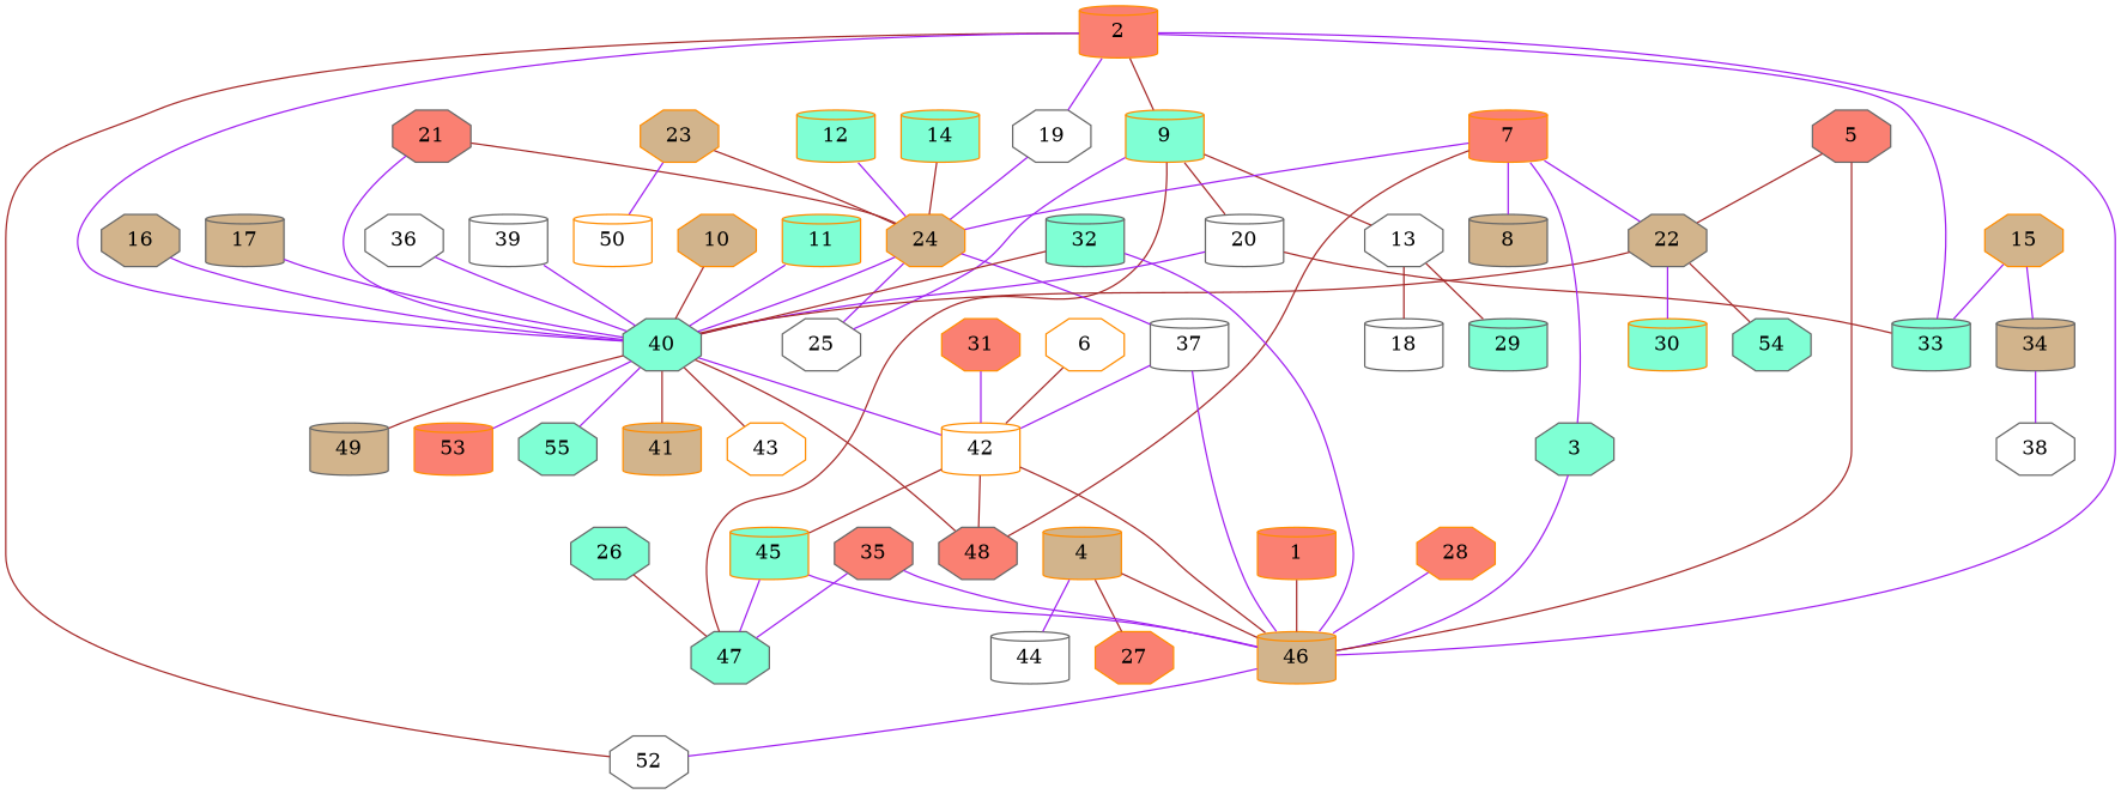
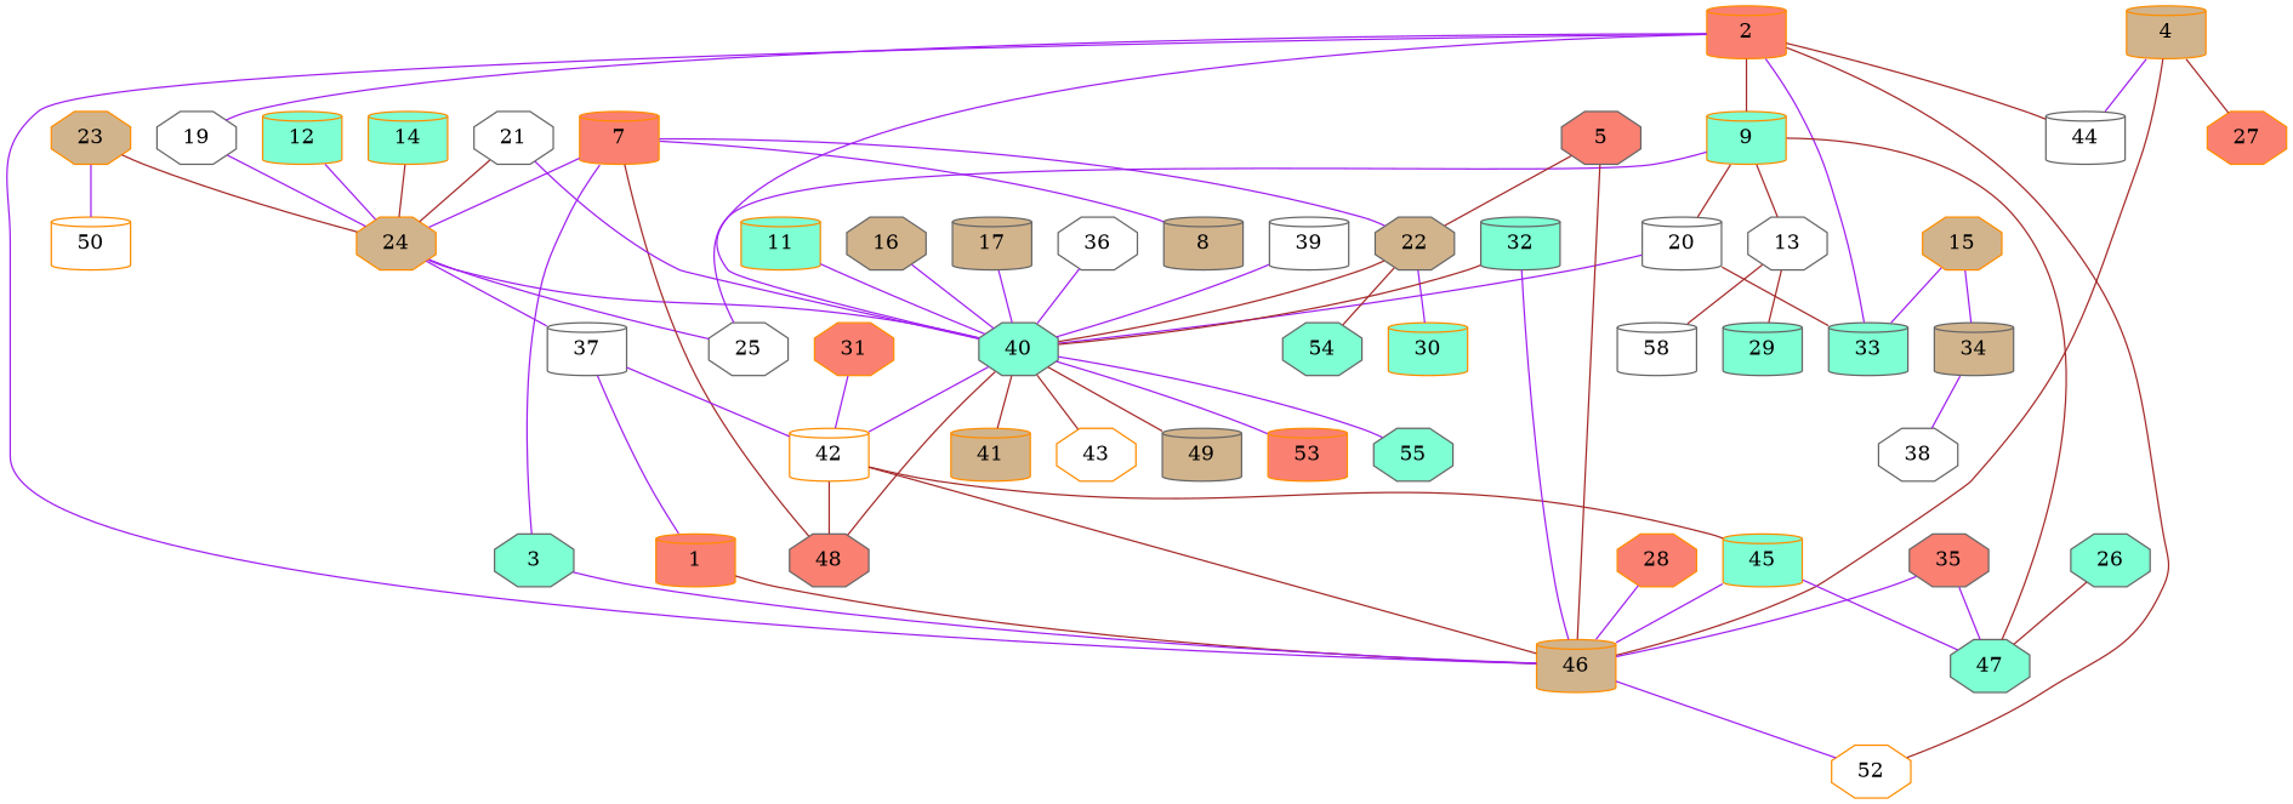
  graph {
    node [color=gray40 fillcolor=white shape=cylinder style=filled]
    edge [color=purple weight=1.0]
    1 [color=darkorange fillcolor=salmon]
    46 [color=darkorange fillcolor=tan]
-   52 [shape=octagon]
+   52 [color=darkorange shape=octagon]
    2 [color=darkorange fillcolor=salmon]
    9 [color=darkorange fillcolor=aquamarine]
    19 [shape=octagon]
    33 [fillcolor=aquamarine]
    40 [fillcolor=aquamarine shape=octagon]
    44
    13 [shape=octagon]
    20
    25 [shape=octagon]
    47 [fillcolor=aquamarine shape=octagon]
    24 [color=darkorange fillcolor=tan shape=octagon]
    42 [color=darkorange]
    48 [fillcolor=salmon shape=octagon]
    41 [color=darkorange fillcolor=tan]
    43 [color=darkorange shape=octagon]
    49 [fillcolor=tan]
    53 [color=darkorange fillcolor=salmon]
    55 [fillcolor=aquamarine shape=octagon]
    3 [fillcolor=aquamarine shape=octagon]
    4 [color=darkorange fillcolor=tan]
    27 [color=darkorange fillcolor=salmon shape=octagon]
    5 [fillcolor=salmon shape=octagon]
    22 [fillcolor=tan shape=octagon]
    30 [color=darkorange fillcolor=aquamarine]
    54 [fillcolor=aquamarine shape=octagon]
-   6 [color=darkorange shape=octagon]
    45 [color=darkorange fillcolor=aquamarine]
    7 [color=darkorange fillcolor=salmon]
    8 [fillcolor=tan]
    37
-   18
+   18 [label=58]
    29 [fillcolor=aquamarine]
-   10 [color=darkorange fillcolor=tan shape=octagon]
    11 [color=darkorange fillcolor=aquamarine]
    12 [color=darkorange fillcolor=aquamarine]
    14 [color=darkorange fillcolor=aquamarine]
    15 [color=darkorange fillcolor=tan shape=octagon]
    34 [fillcolor=tan]
    38 [shape=octagon]
    16 [fillcolor=tan shape=octagon]
    17 [fillcolor=tan]
-   21 [fillcolor=salmon shape=octagon]
+   21 [shape=octagon]
    23 [color=darkorange fillcolor=tan shape=octagon]
    50 [color=darkorange]
    26 [fillcolor=aquamarine shape=octagon]
    28 [color=darkorange fillcolor=salmon shape=octagon]
    31 [color=darkorange fillcolor=salmon shape=octagon]
    32 [fillcolor=aquamarine]
    35 [fillcolor=salmon shape=octagon]
    36 [shape=octagon]
    39
    1 -- 46 [color=brown]
    46 -- 52
    2 -- 46
    2 -- 52 [color=brown]
    2 -- 9 [color=brown]
    2 -- 19
    2 -- 33
    2 -- 40
+   2 -- 44 [color=brown]
    9 -- 13 [color=brown]
    9 -- 20 [color=brown]
    9 -- 25
    9 -- 47 [color=brown]
    19 -- 24
    40 -- 42
    40 -- 48 [color=brown]
    40 -- 41 [color=brown]
    40 -- 43 [color=brown]
    40 -- 49 [color=brown]
    40 -- 53
    40 -- 55
    13 -- 18 [color=brown]
    13 -- 29 [color=brown]
    20 -- 33 [color=brown]
    20 -- 40
    24 -- 40
    24 -- 25
    24 -- 37
    42 -- 46 [color=brown]
    42 -- 48 [color=brown]
    42 -- 45 [color=brown]
    3 -- 46
    4 -- 46 [color=brown]
    4 -- 44
    4 -- 27 [color=brown]
    5 -- 46 [color=brown weight=2.0]
    5 -- 22 [color=brown]
    22 -- 40 [color=brown]
    22 -- 30
    22 -- 54 [color=brown]
-   6 -- 42 [color=brown]
    45 -- 46
    45 -- 47
    7 -- 24
    7 -- 48 [color=brown]
    7 -- 3
    7 -- 22
    7 -- 8
-   37 -- 46
+   37 -- 1
    37 -- 42
-   10 -- 40 [color=brown]
    11 -- 40
    12 -- 24
    14 -- 24 [color=brown]
    15 -- 33
    15 -- 34
    34 -- 38
    16 -- 40
    17 -- 40
    21 -- 40
    21 -- 24 [color=brown]
    23 -- 24 [color=brown]
    23 -- 50
    26 -- 47 [color=brown]
    28 -- 46
    31 -- 42
    32 -- 46
    32 -- 40 [color=brown]
    35 -- 46
    35 -- 47
    36 -- 40
    39 -- 40
  }
